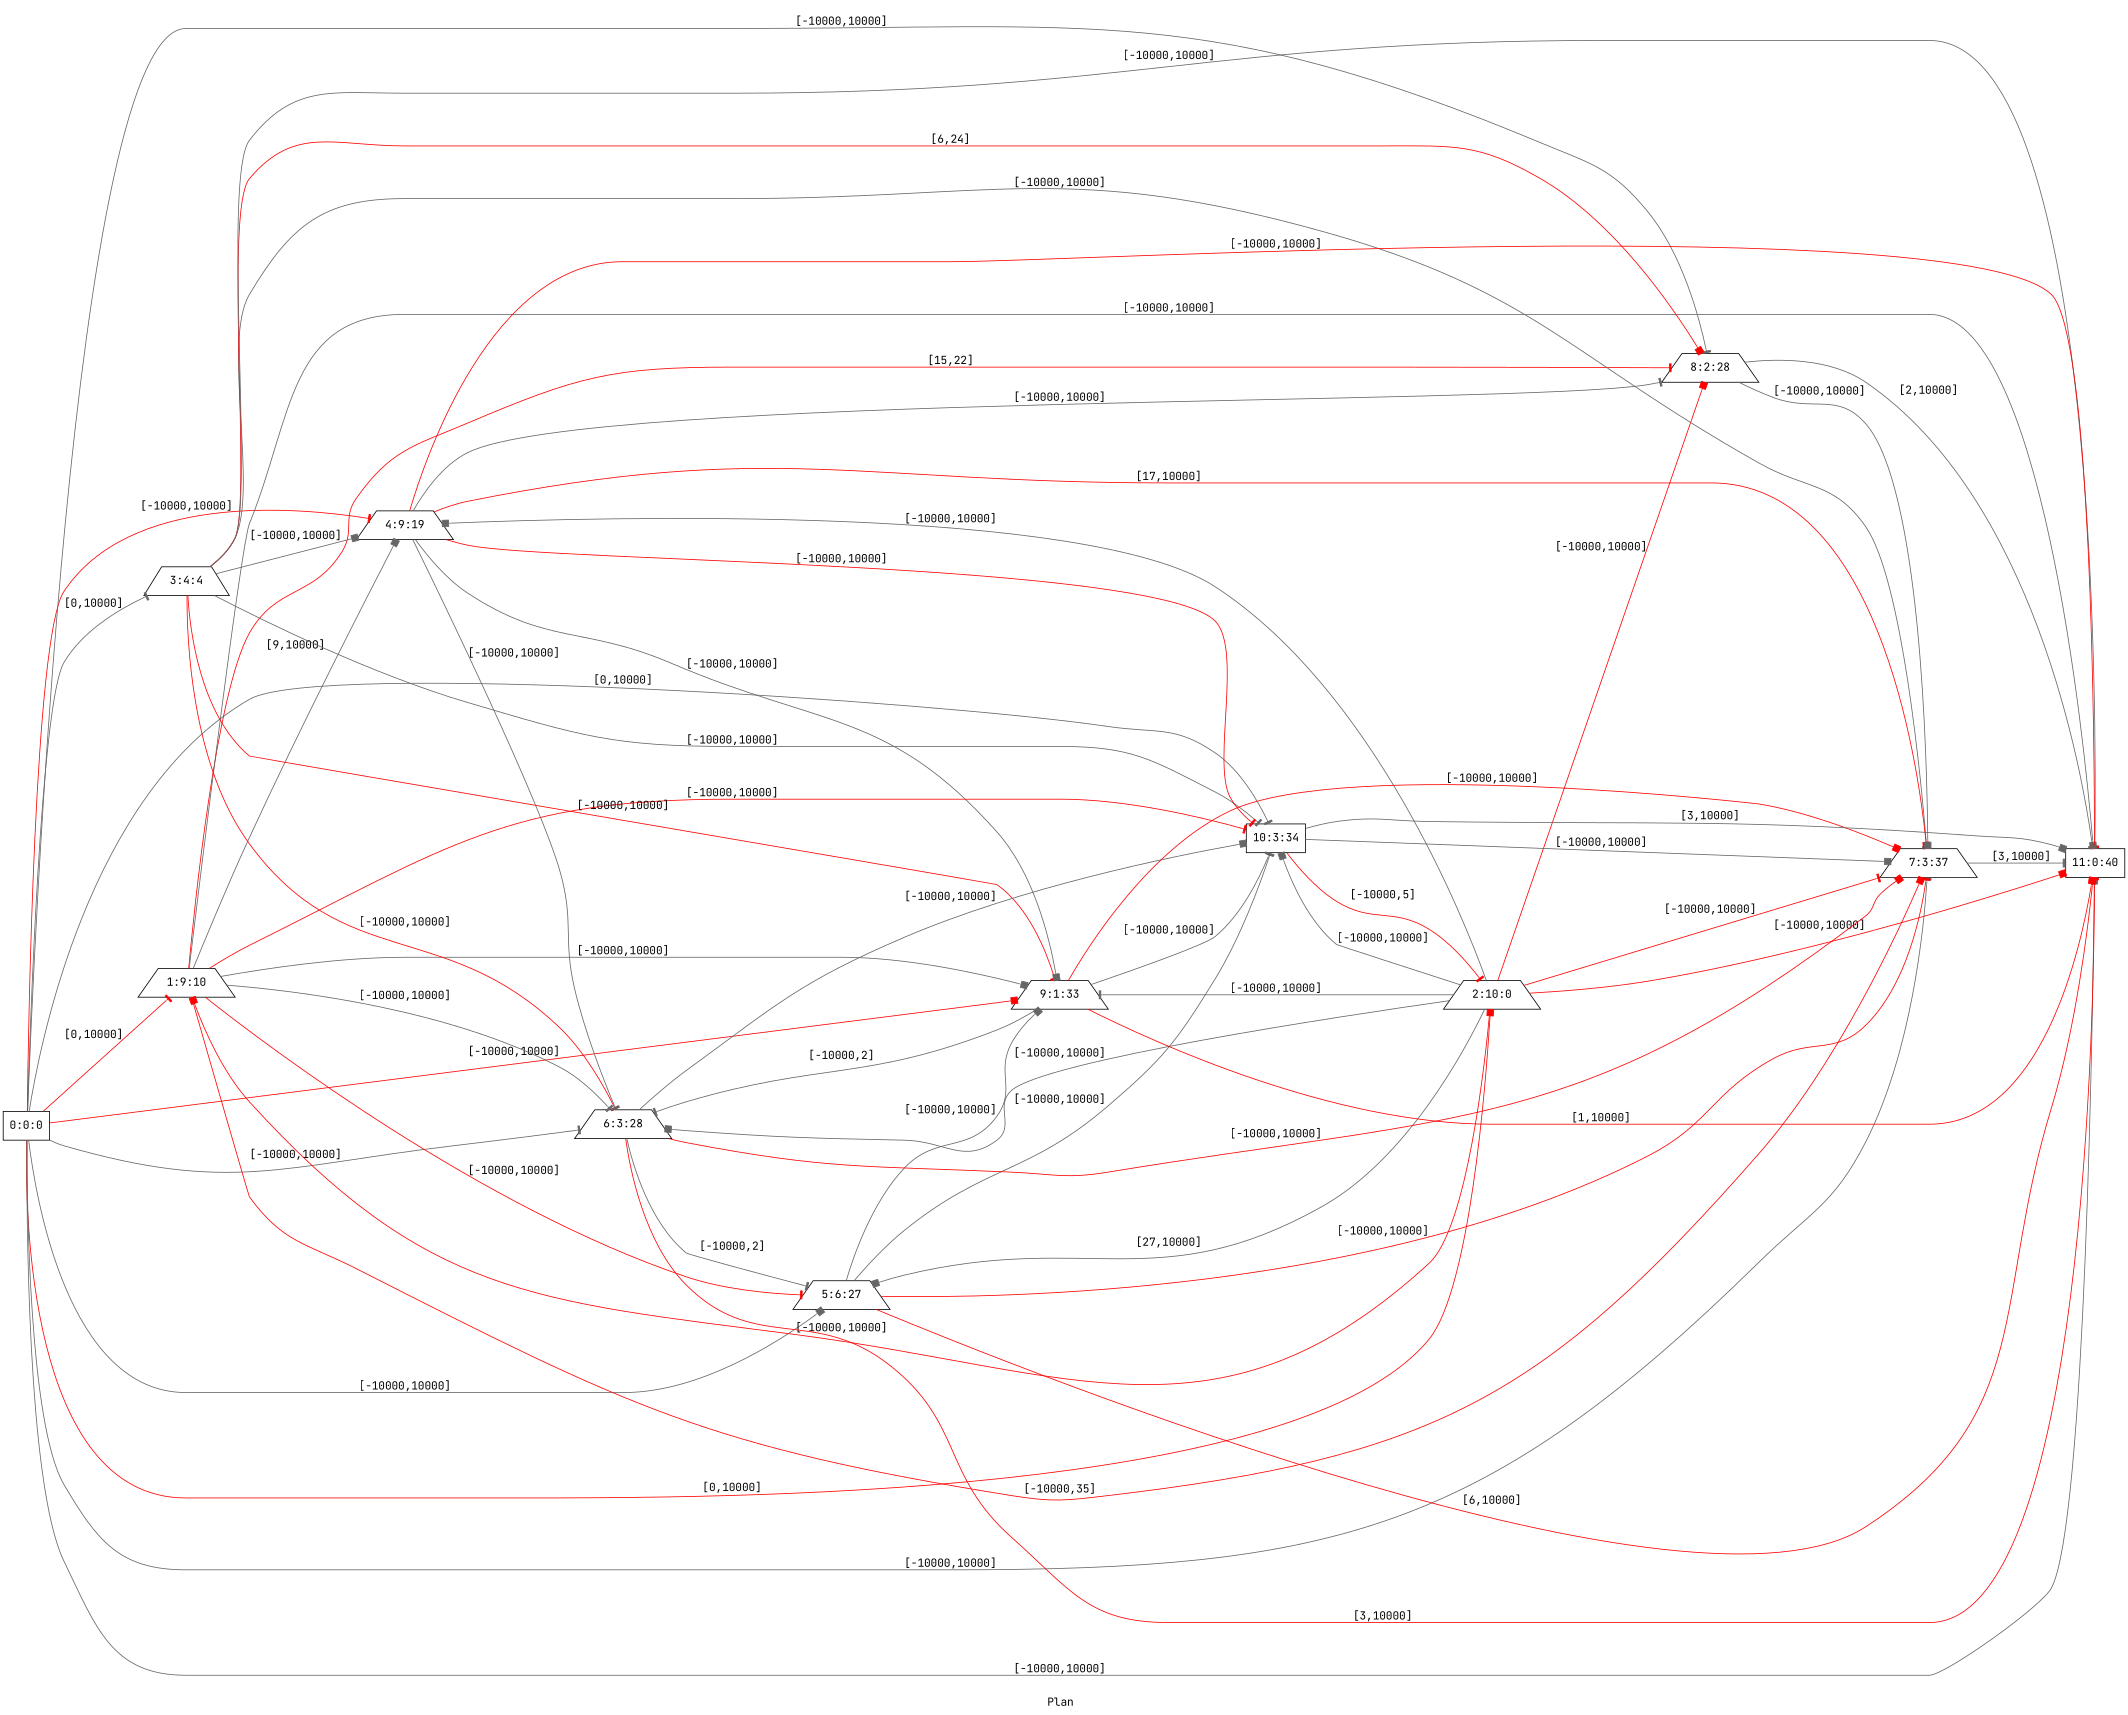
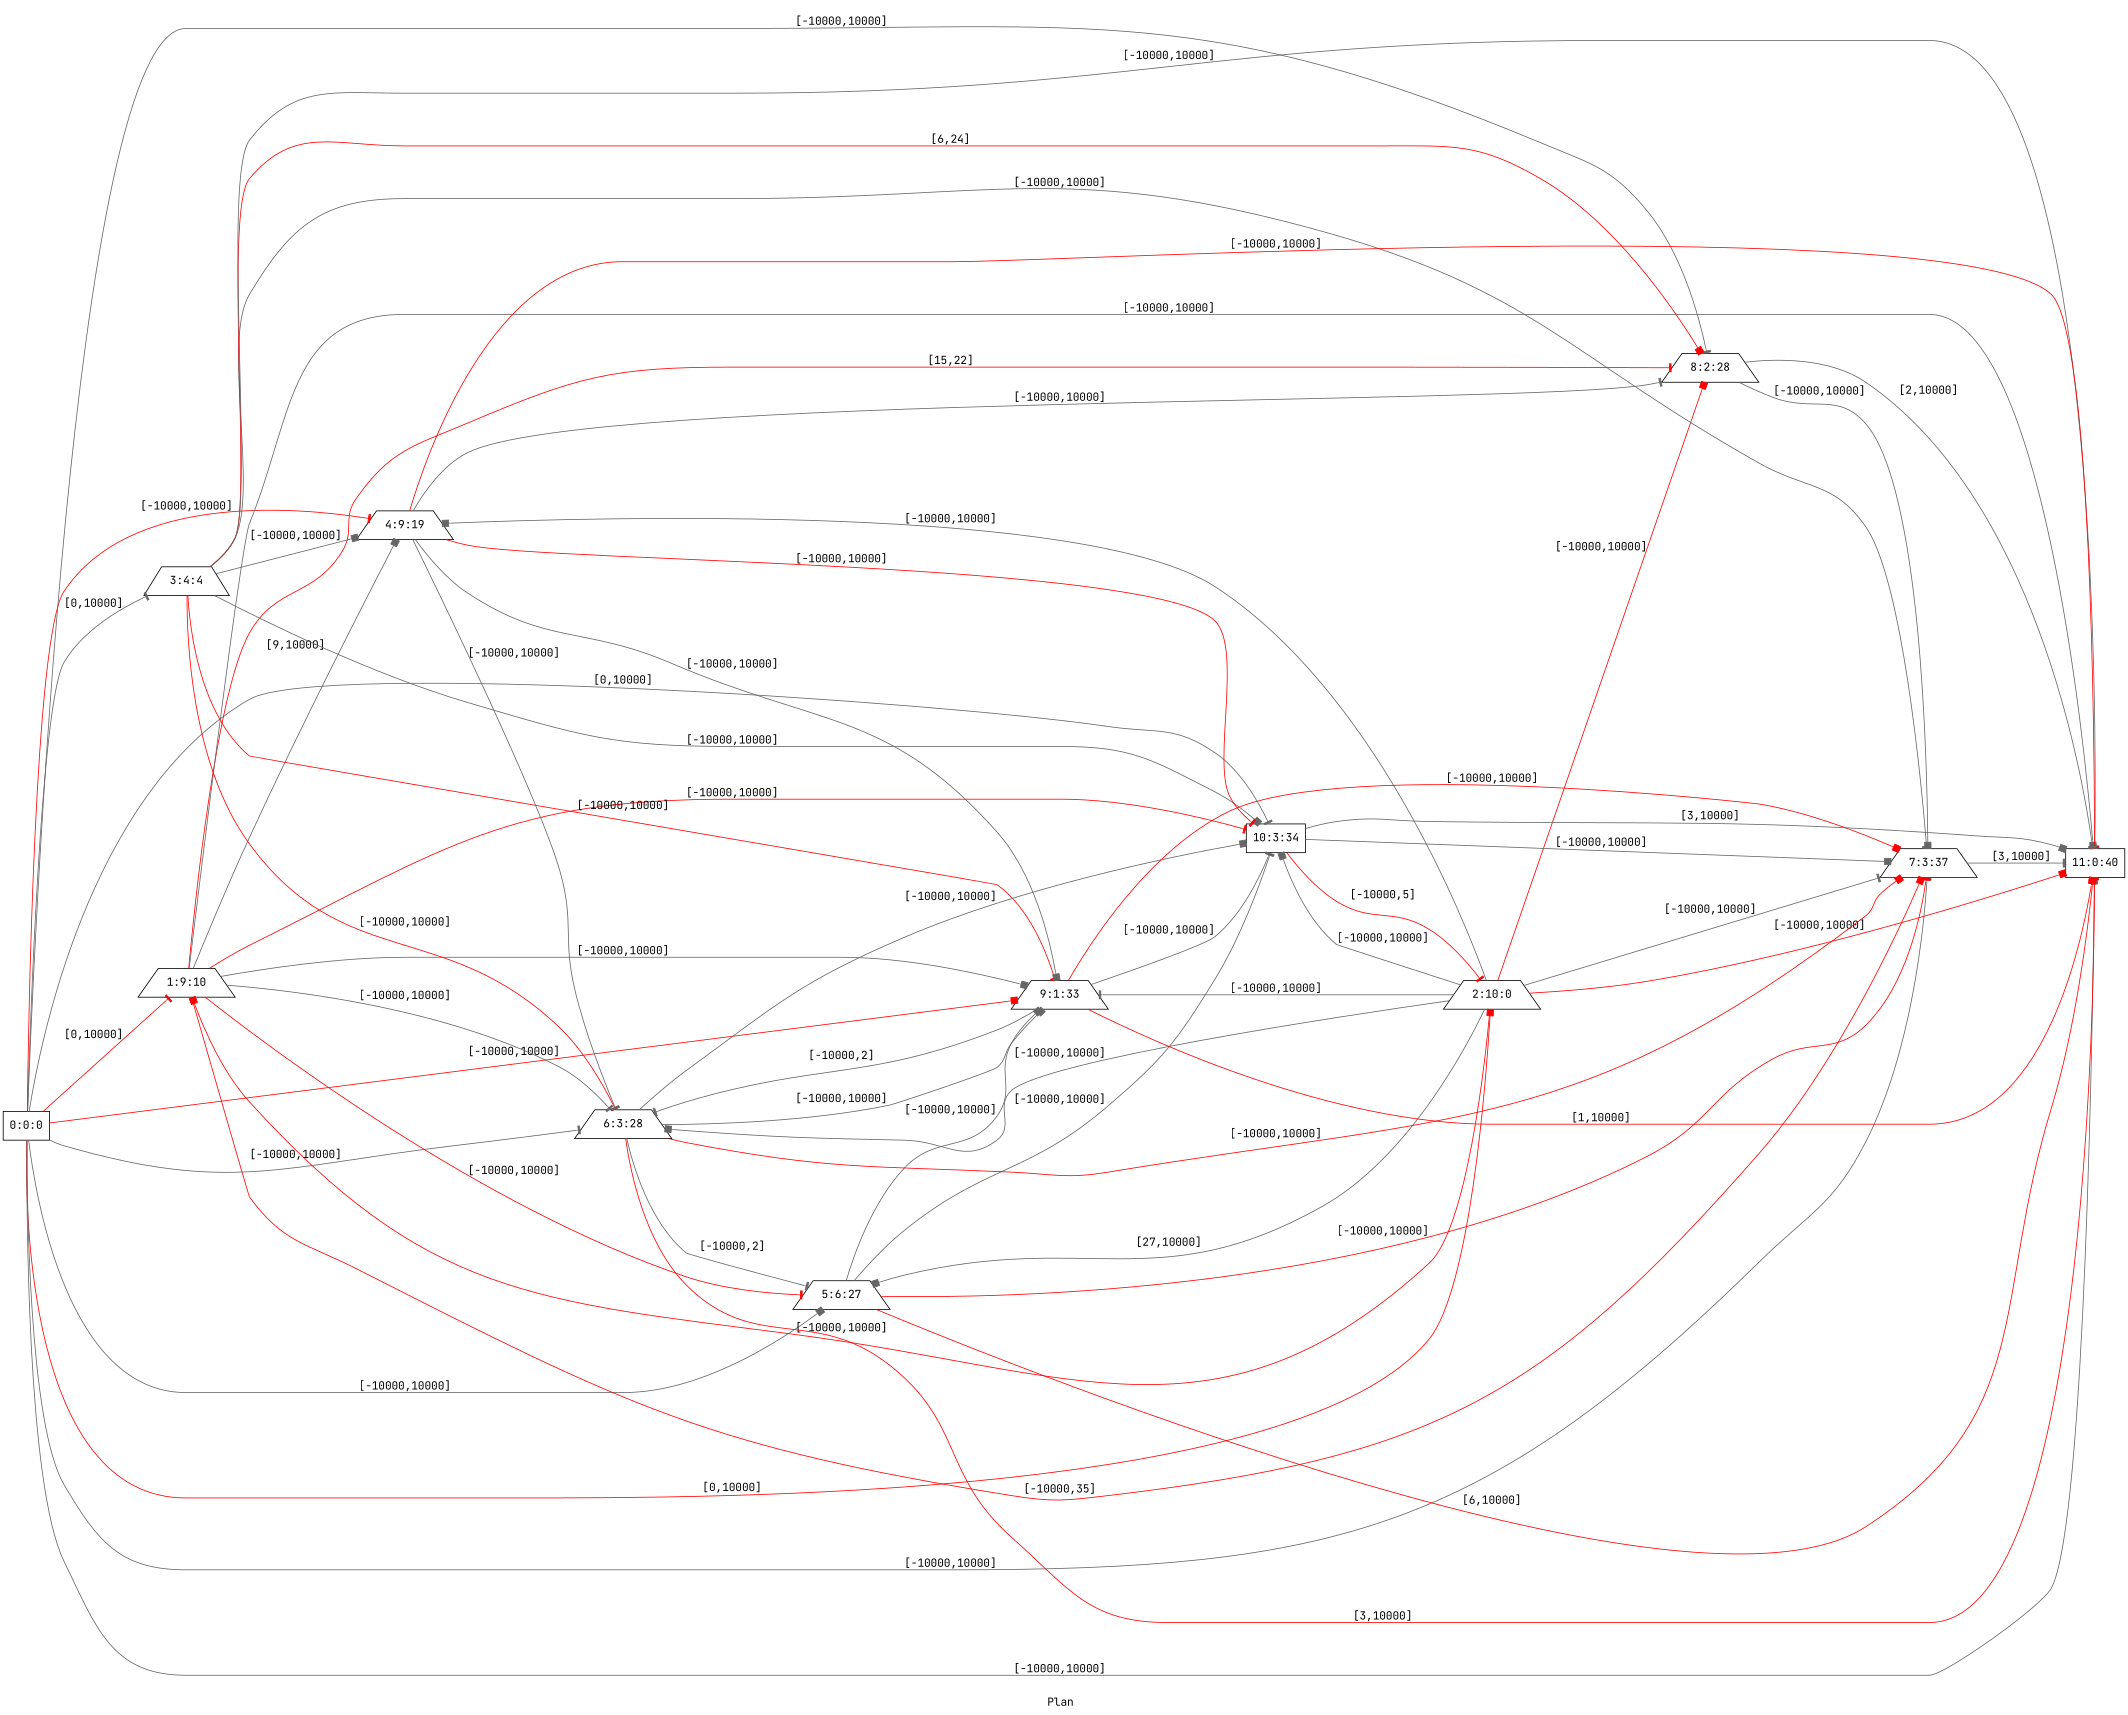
  digraph {
    fldt=0.38455
    fontname="JetBrains Mono"
    label="Plan "
    nodesep=.45
    rankdir=LR
    node [fontname="JetBrains Mono" shape=trapezium]
    edge [arrowhead=tee color=gray40 fontname="JetBrains Mono"]
    "0:0:0" [shape=box]
    "1:9:10"
    "2:10:0"
    "3:4:4"
    "4:9:19"
    "5:6:27"
    "6:3:28"
    "7:3:37"
    "8:2:28"
    "9:1:33"
    "10:3:34" [shape=box]
    "11:0:40" [shape=box]
    "0:0:0" -> "1:9:10" [color=red label="[0,10000]"]
    "0:0:0" -> "2:10:0" [arrowhead=box color=red label="[0,10000]"]
    "0:0:0" -> "3:4:4" [label="[0,10000]"]
    "0:0:0" -> "4:9:19" [color=red label="[-10000,10000]"]
    "0:0:0" -> "5:6:27" [arrowhead=box label="[-10000,10000]"]
    "0:0:0" -> "6:3:28" [label="[-10000,10000]"]
    "0:0:0" -> "7:3:37" [label="[-10000,10000]"]
    "0:0:0" -> "8:2:28" [label="[-10000,10000]"]
    "0:0:0" -> "9:1:33" [arrowhead=box color=red label="[-10000,10000]"]
    "0:0:0" -> "10:3:34" [label="[0,10000]"]
    "0:0:0" -> "11:0:40" [arrowhead=box label="[-10000,10000]"]
    "1:9:10" -> "4:9:19" [arrowhead=box label="[9,10000]"]
    "1:9:10" -> "5:6:27" [color=red label="[-10000,10000]"]
    "1:9:10" -> "6:3:28" [label="[-10000,10000]"]
    "1:9:10" -> "7:3:37" [arrowhead=box color=red label="[-10000,35]"]
    "1:9:10" -> "8:2:28" [color=red label="[15,22]"]
    "1:9:10" -> "9:1:33" [arrowhead=box label="[-10000,10000]"]
    "1:9:10" -> "10:3:34" [color=red label="[-10000,10000]"]
    "1:9:10" -> "11:0:40" [arrowhead=box label="[-10000,10000]"]
    "2:10:0" -> "1:9:10" [arrowhead=box color=red label="[-10000,10000]"]
    "2:10:0" -> "4:9:19" [arrowhead=box label="[-10000,10000]"]
    "2:10:0" -> "5:6:27" [arrowhead=box label="[27,10000]"]
    "2:10:0" -> "6:3:28" [arrowhead=box label="[-10000,10000]"]
-   "2:10:0" -> "7:3:37" [color=red label="[-10000,10000]"]
+   "2:10:0" -> "7:3:37" [label="[-10000,10000]"]
    "2:10:0" -> "8:2:28" [arrowhead=box color=red label="[-10000,10000]"]
    "2:10:0" -> "9:1:33" [label="[-10000,10000]"]
    "2:10:0" -> "10:3:34" [arrowhead=box label="[-10000,10000]"]
    "2:10:0" -> "11:0:40" [arrowhead=box color=red label="[-10000,10000]"]
    "3:4:4" -> "4:9:19" [arrowhead=box label="[-10000,10000]"]
    "3:4:4" -> "6:3:28" [color=red label="[-10000,10000]"]
    "3:4:4" -> "7:3:37" [label="[-10000,10000]"]
    "3:4:4" -> "8:2:28" [arrowhead=box color=red label="[6,24]"]
    "3:4:4" -> "9:1:33" [color=red label="[-10000,10000]"]
-   "3:4:4" -> "10:3:34" [label="[-10000,10000]"]
+   "3:4:4" -> "10:3:34" [arrowhead=box label="[-10000,10000]"]
    "3:4:4" -> "11:0:40" [label="[-10000,10000]"]
    "4:9:19" -> "6:3:28" [label="[-10000,10000]"]
-   "4:9:19" -> "7:3:37" [arrowhead=box color=red label="[17,10000]"]
    "4:9:19" -> "8:2:28" [label="[-10000,10000]"]
    "4:9:19" -> "9:1:33" [arrowhead=box label="[-10000,10000]"]
    "4:9:19" -> "10:3:34" [color=red label="[-10000,10000]"]
    "4:9:19" -> "11:0:40" [color=red label="[-10000,10000]"]
    "5:6:27" -> "7:3:37" [color=red label="[-10000,10000]"]
    "5:6:27" -> "9:1:33" [arrowhead=box label="[-10000,10000]"]
    "5:6:27" -> "10:3:34" [label="[-10000,10000]"]
    "5:6:27" -> "11:0:40" [arrowhead=box color=red label="[6,10000]"]
    "6:3:28" -> "5:6:27" [label="[-10000,2]"]
    "6:3:28" -> "7:3:37" [arrowhead=box color=red label="[-10000,10000]"]
+   "6:3:28" -> "9:1:33" [arrowhead=box label="[-10000,10000]"]
    "6:3:28" -> "10:3:34" [arrowhead=box label="[-10000,10000]"]
    "6:3:28" -> "11:0:40" [color=red label="[3,10000]"]
    "7:3:37" -> "11:0:40" [label="[3,10000]"]
    "8:2:28" -> "7:3:37" [arrowhead=box label="[-10000,10000]"]
    "8:2:28" -> "11:0:40" [label="[2,10000]"]
    "9:1:33" -> "6:3:28" [label="[-10000,2]"]
    "9:1:33" -> "7:3:37" [arrowhead=box color=red label="[-10000,10000]"]
    "9:1:33" -> "10:3:34" [label="[-10000,10000]"]
    "9:1:33" -> "11:0:40" [arrowhead=box color=red label="[1,10000]"]
    "10:3:34" -> "2:10:0" [color=red label="[-10000,5]"]
    "10:3:34" -> "7:3:37" [arrowhead=box label="[-10000,10000]"]
    "10:3:34" -> "11:0:40" [arrowhead=box label="[3,10000]"]
  }
